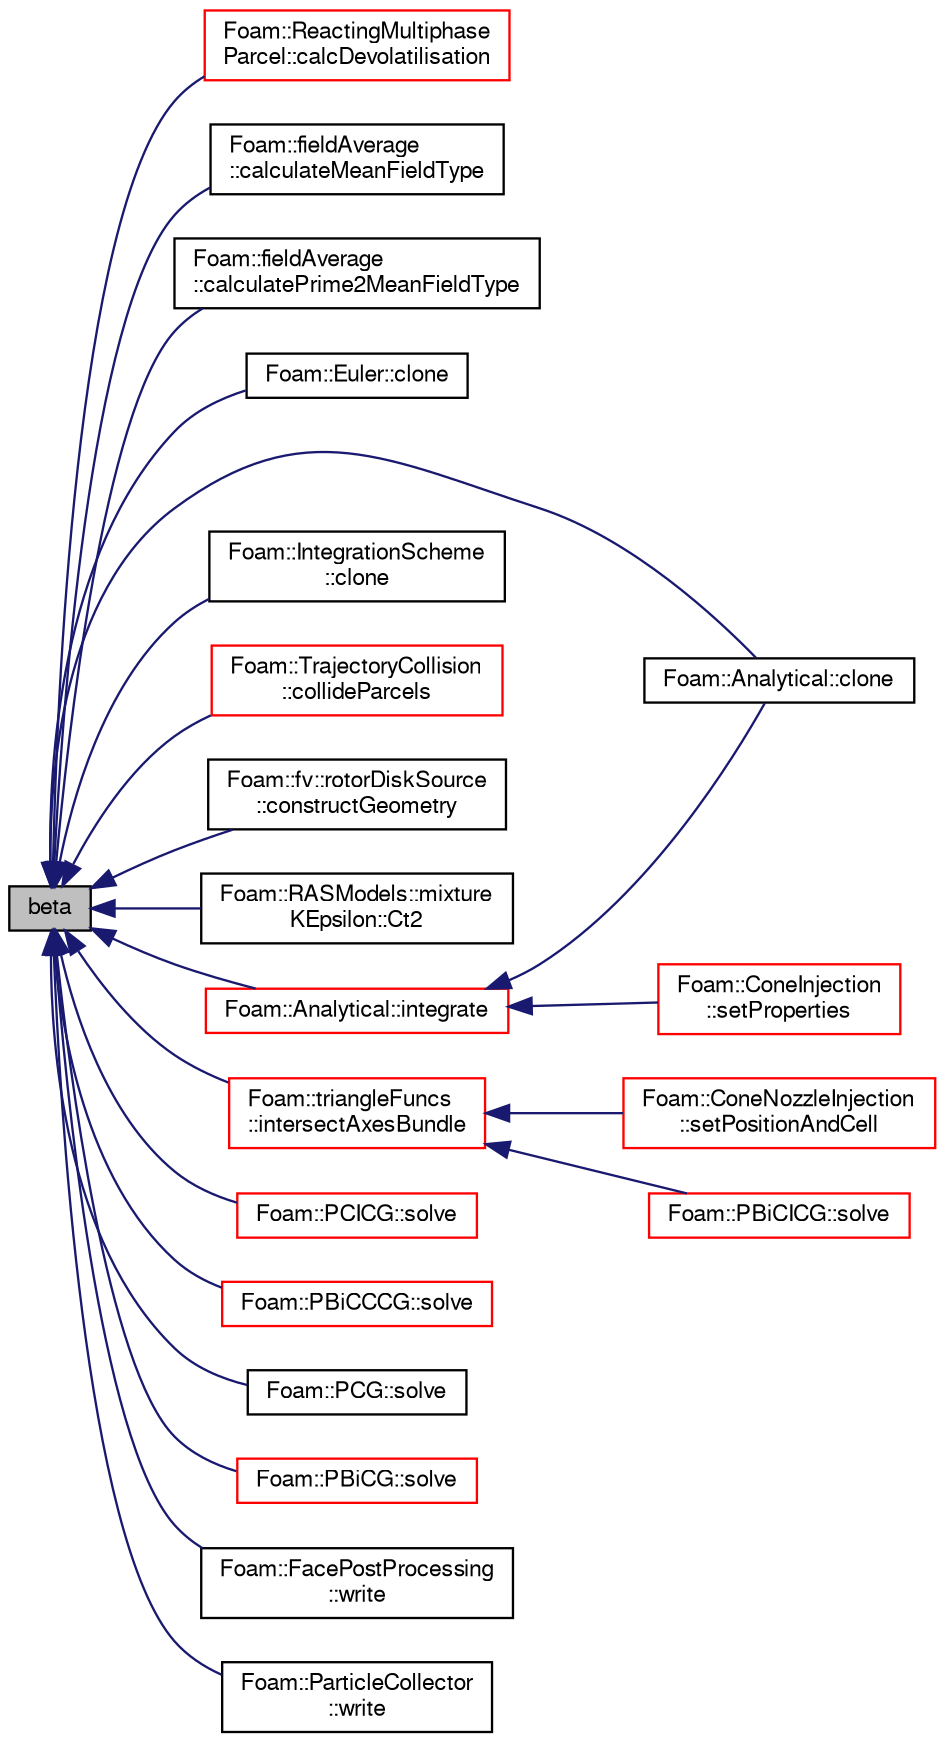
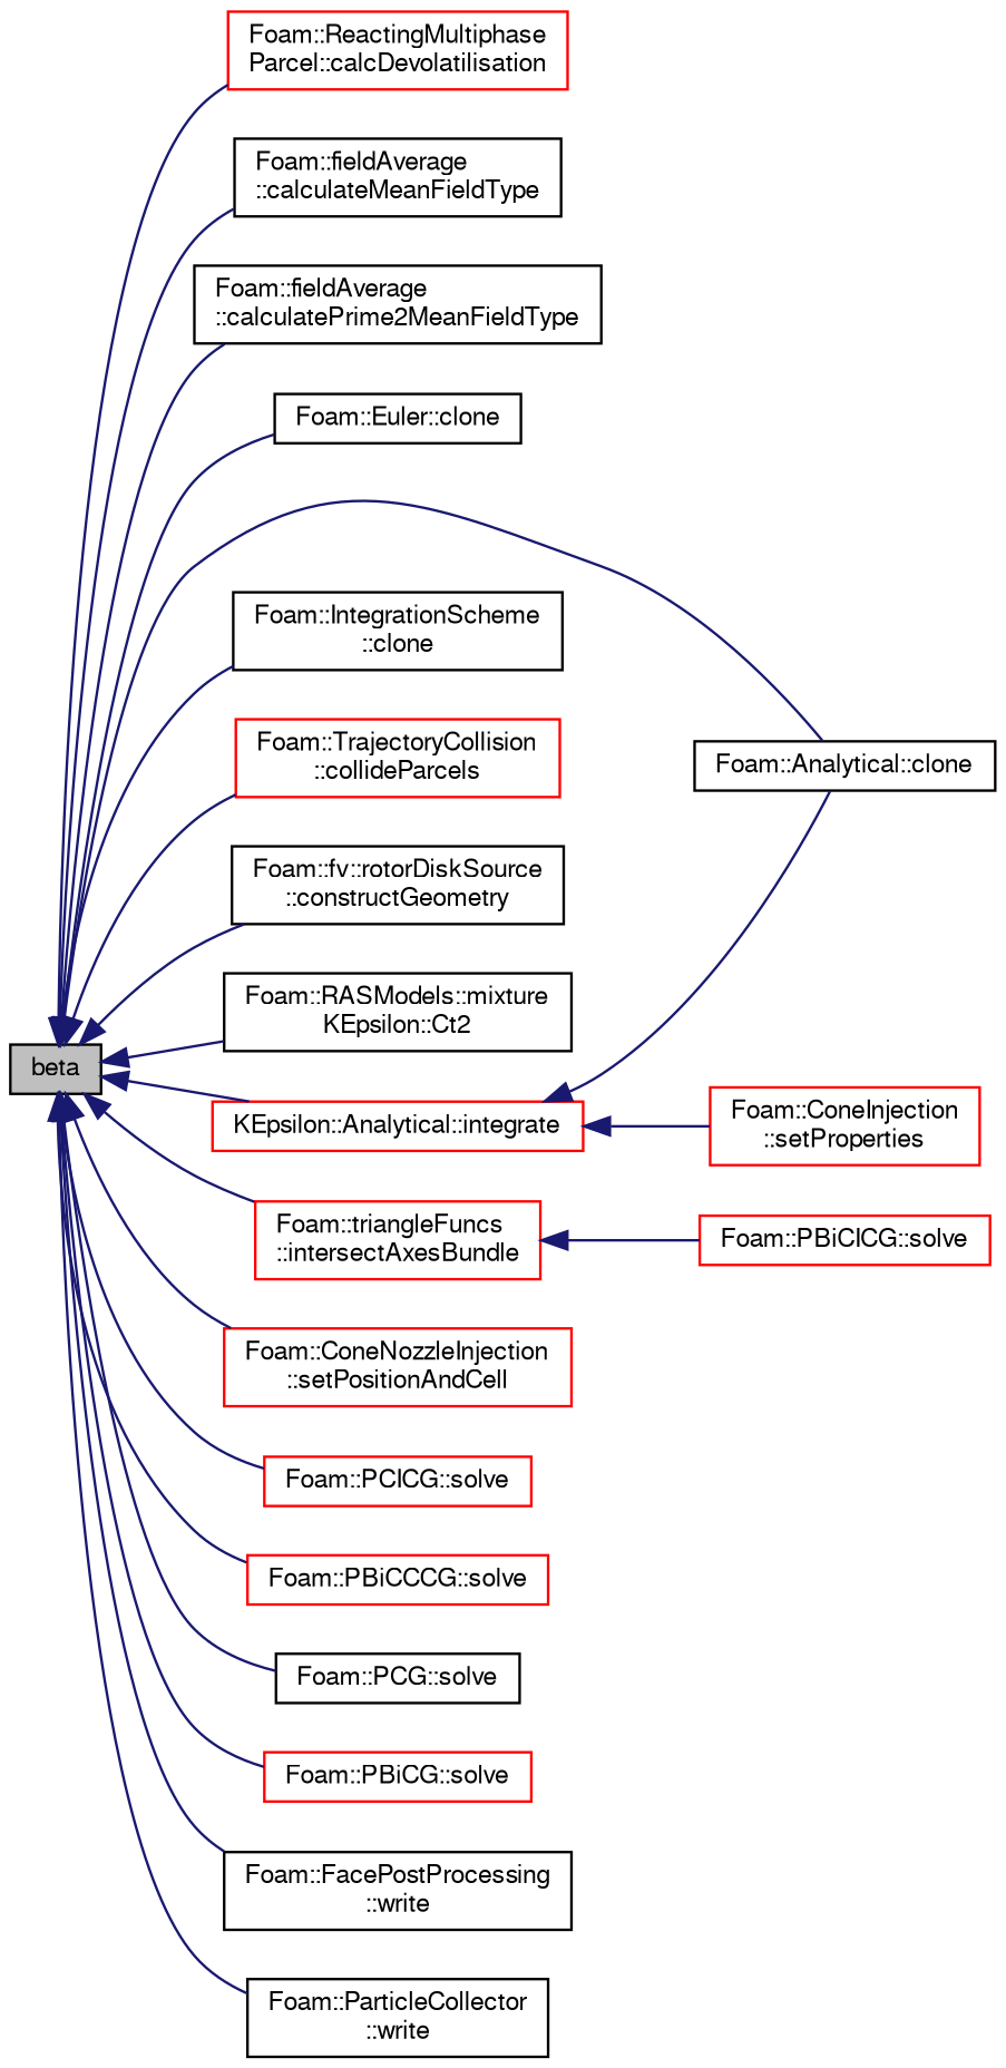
  digraph {
    rankdir=LR
    node [color=black fontname=FreeSans fontsize=10 shape=record]
    edge [color=midnightblue dir=back fontname=FreeSans fontsize=10 labelfontname=FreeSans labelfontsize=10 style=solid]
    n1 [fillcolor=grey75 fontcolor=black height=0.2 label=beta style=filled width=0.4]
    n2 [color=red height=0.2 label="Foam::ReactingMultiphase\lParcel::calcDevolatilisation" width=0.4]
    n3 [height=0.2 label="Foam::fieldAverage\l::calculateMeanFieldType" width=0.4]
    n4 [height=0.2 label="Foam::fieldAverage\l::calculatePrime2MeanFieldType" width=0.4]
    n5 [height=0.2 label="Foam::Euler::clone" width=0.4]
    n6 [height=0.2 label="Foam::Analytical::clone" width=0.4]
    n7 [height=0.2 label="Foam::IntegrationScheme\l::clone" width=0.4]
    n8 [color=red height=0.2 label="Foam::TrajectoryCollision\l::collideParcels" width=0.4]
    n9 [height=0.2 label="Foam::fv::rotorDiskSource\l::constructGeometry" width=0.4]
    n10 [height=0.2 label="Foam::RASModels::mixture\lKEpsilon::Ct2" width=0.4]
-   n11 [color=red height=0.2 label="Foam::Analytical::integrate" width=0.4]
+   n11 [color=red height=0.2 label="KEpsilon::Analytical::integrate" width=0.4]
    n12 [color=red height=0.2 label="Foam::triangleFuncs\l::intersectAxesBundle" width=0.4]
    n13 [color=red height=0.2 label="Foam::ConeNozzleInjection\l::setPositionAndCell" width=0.4]
    n14 [color=red height=0.2 label="Foam::PCICG::solve" width=0.4]
    n15 [color=red height=0.2 label="Foam::PBiCCCG::solve" width=0.4]
    n16 [height=0.2 label="Foam::PCG::solve" width=0.4]
    n17 [color=red height=0.2 label="Foam::PBiCG::solve" width=0.4]
    n18 [height=0.2 label="Foam::FacePostProcessing\l::write" width=0.4]
    n19 [height=0.2 label="Foam::ParticleCollector\l::write" width=0.4]
    n20 [color=red height=0.2 label="Foam::ConeInjection\l::setProperties" width=0.4]
    n21 [color=red height=0.2 label="Foam::PBiCICG::solve" width=0.4]
    n1 -> n2
    n1 -> n3
    n1 -> n4
    n1 -> n5
    n1 -> n6
    n1 -> n7
    n1 -> n8
    n1 -> n9
    n1 -> n10
    n1 -> n11
    n1 -> n12
-   n12 -> n13
+   n1 -> n13
    n1 -> n14
    n1 -> n15
    n1 -> n16
    n1 -> n17
    n1 -> n18
    n1 -> n19
    n11 -> n6
    n11 -> n20
    n12 -> n21
  }
